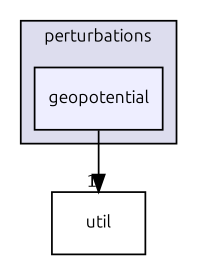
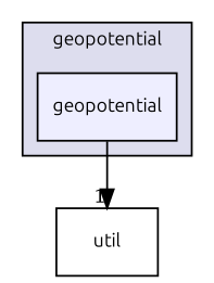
  digraph {
    compound=true
    fontname=Ubuntu
    node [fontname=Ubuntu fontsize=10 shape=box]
    n1 [fillcolor="#eeeeff" label=geopotential pencolor=black style=filled]
    n2 [label=util]
    subgraph cluster_1 {
      bgcolor="#ddddee"
      fontsize=10
-     label=perturbations
+     label=geopotential
      pencolor=black
      n1
    }
    n1 -> n2 [headlabel=1 labeldistance=1.5 labelfontname=Helvetica labelfontsize=10 fontname=Ubuntu]
  }
